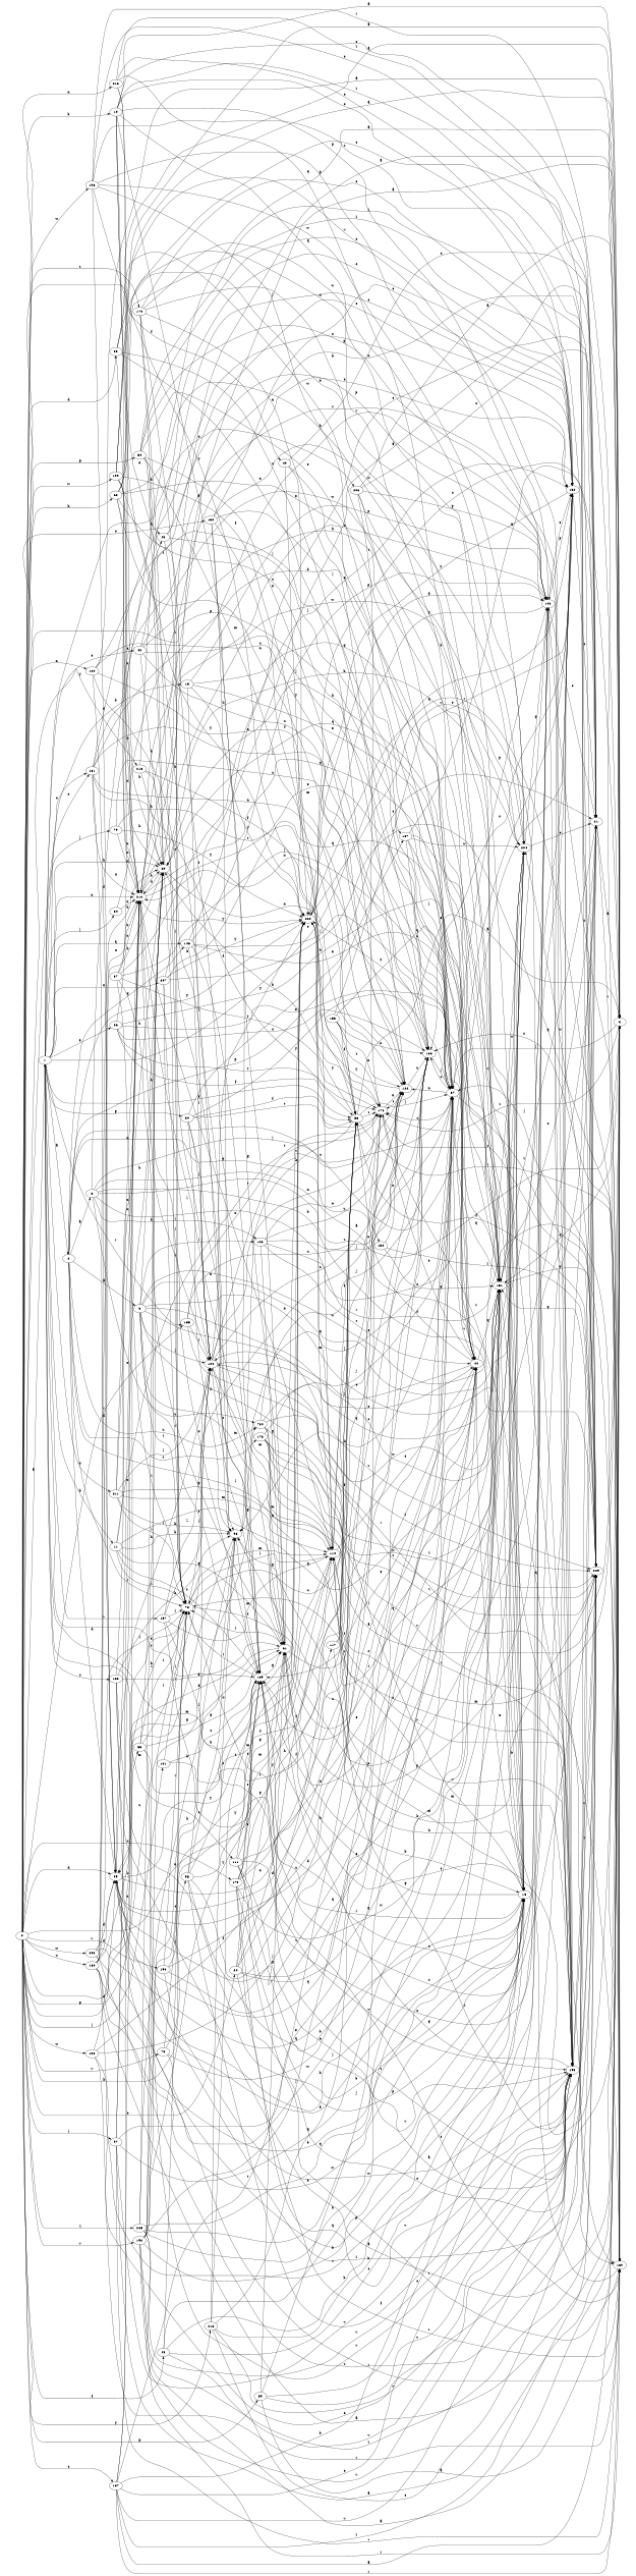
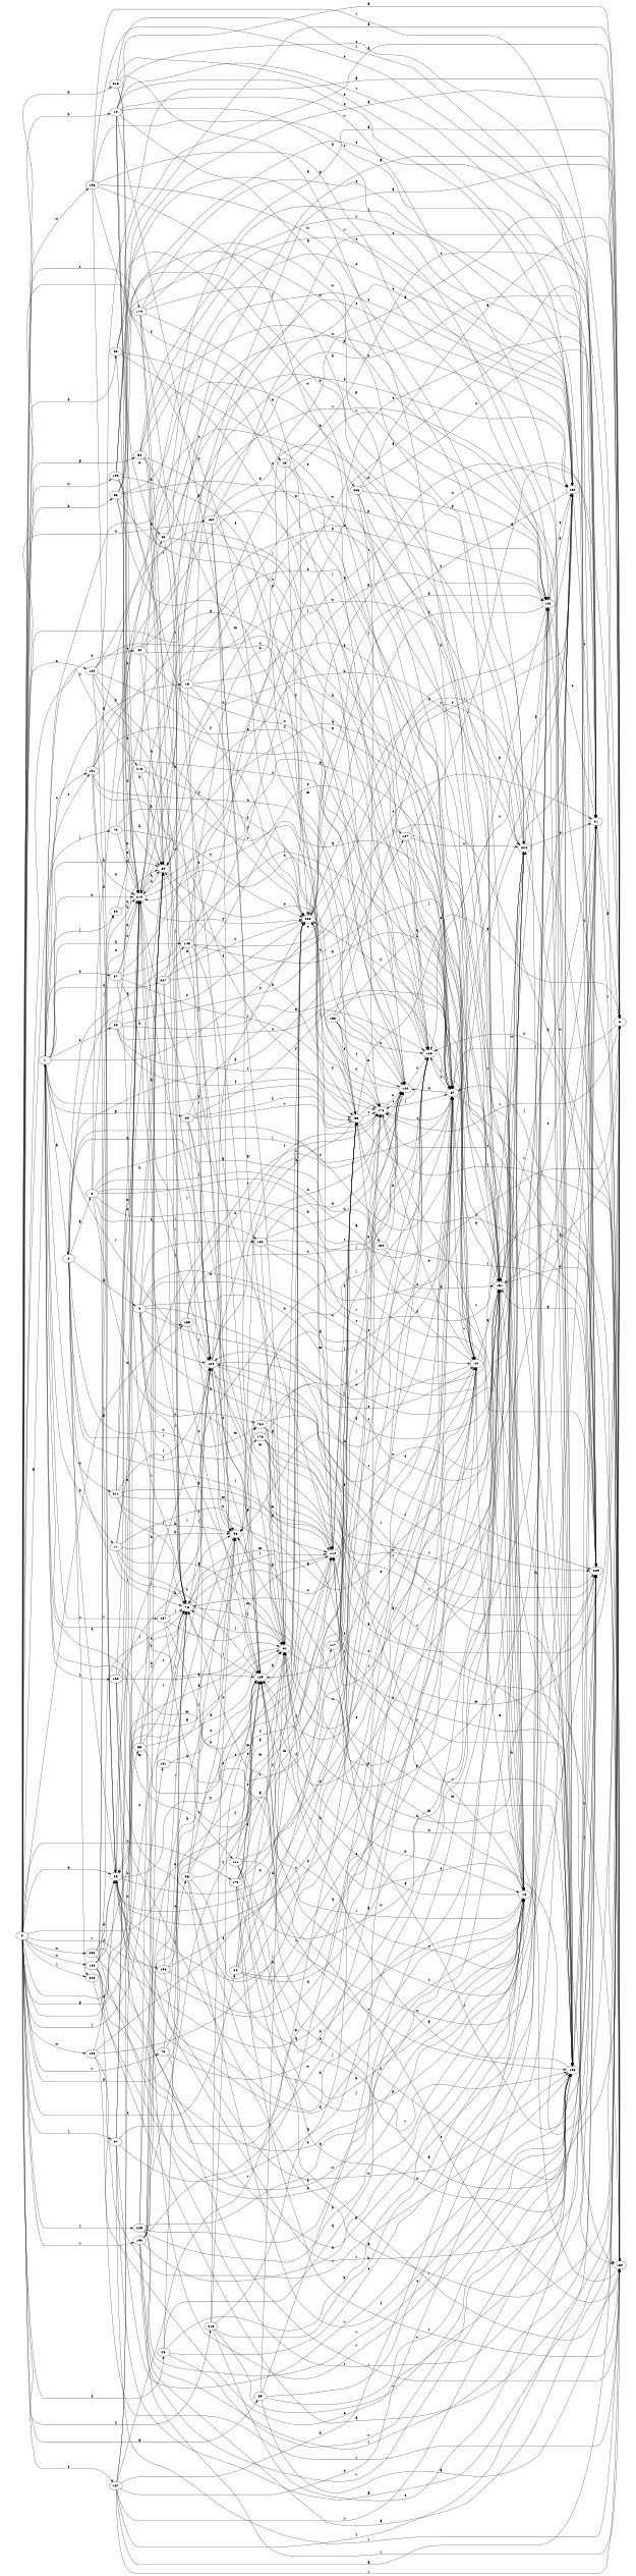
  strict digraph {
    rankdir=LR
    0
    1
    10
    24
    33
    35
    48
    49
    54
    55
    59
    68
    75
    95
    96
    97
    101
    n18 [label=816]
    117
    120
    130
    131
    137
    155
    167
    170
    179
    180
    n29 [label=784]
    190
    192
    196
    198
    199
    203
    216
    218
    225
+   228
    2
    11
    15
    36
    37
    42
    53
    60
    69
    79
    84
    111
    114
    132
    148
    157
    168
    169
    206
    207
    211
    212
    229
    8
    43
    n65 [label=21]
    151
    61
    142
    195
    44
    122
    18
    186
    160
    220
    104
    78
    87
    178
    204
    133
    3
    6
    150
    176
    103
    0 -> 1 [label=a]
    0 -> 10 [label=b]
    0 -> 24 [label=c]
    0 -> 33 [label=d]
    0 -> 35 [label=d]
    0 -> 48 [label=f]
    0 -> 49 [label=f]
    0 -> 54 [label=g]
    0 -> 55 [label=g]
    0 -> 59 [label=g]
    0 -> 68 [label=h]
    0 -> 75 [label=v]
    0 -> 95 [label=k]
    0 -> 96 [label=k]
    0 -> 97 [label=l]
    0 -> 101 [label=l]
    0 -> n18 [label=n]
    0 -> 117 [label=n]
    0 -> 120 [label=n]
    0 -> 130 [label=o]
    0 -> 131 [label=o]
    0 -> 137 [label=p]
    0 -> 155 [label=r]
    0 -> 167 [label=s]
    0 -> 170 [label=t]
    0 -> 179 [label=u]
    0 -> 180 [label=u]
    0 -> n29 [label=u]
    0 -> 190 [label=v]
    0 -> 192 [label=v]
    0 -> 196 [label=w]
    0 -> 198 [label=w]
    0 -> 199 [label=w]
    0 -> 203 [label=w]
    0 -> 216 [label=y]
    0 -> 218 [label=y]
    0 -> 225 [label=z]
+   0 -> 228 [label=z]
    1 -> 131 [label=o]
    1 -> 155 [label=r]
    1 -> 2 [label=a]
    1 -> 11 [label=b]
    1 -> 15 [label=b]
    1 -> 36 [label=e]
+   1 -> 37 [label=e]
    1 -> 42 [label=e]
    1 -> 53 [label=f]
    1 -> 60 [label=g]
    1 -> 69 [label=h]
    1 -> 79 [label=j]
    1 -> 84 [label=j]
    1 -> 111 [label=m]
    1 -> 114 [label=m]
    1 -> 132 [label=o]
    1 -> 148 [label=q]
    1 -> 157 [label=r]
    1 -> 168 [label=s]
    1 -> 169 [label=s]
    1 -> 206 [label=x]
    1 -> 207 [label=x]
    1 -> 211 [label=x]
    1 -> 212 [label=x]
    10 -> 96 [label=k]
    10 -> 132 [label=o]
    10 -> 212 [label=x]
    10 -> 229 [label=z]
    10 -> 8 [label=a]
    10 -> 43 [label=e]
    10 -> n65 [label=c]
    10 -> 151 [label=q]
    10 -> 61 [label=g]
    10 -> 142 [label=p]
-   24 -> 195 [label=v]
-   24 -> 114 [label=h]
+   10 -> 195 [label=v]
+   24 -> 114 [label=m]
    24 -> 169 [label=s]
    24 -> 151 [label=q]
    24 -> 61 [label=g]
    24 -> 44 [label=e]
    24 -> 122 [label=n]
    33 -> 212 [label=x]
    33 -> 8 [label=a]
    33 -> 151 [label=w]
    33 -> 122 [label=n]
    33 -> 18 [label=b]
    33 -> 186 [label=u]
    35 -> 212 [label=x]
    35 -> 151 [label=q]
    35 -> 122 [label=n]
    35 -> 18 [label=b]
    35 -> 160 [label=r]
    35 -> 220 [label=y]
    35 -> 104 [label=l]
    48 -> 132 [label=o]
    48 -> 151 [label=q]
    48 -> 195 [label=v]
    48 -> 18 [label=b]
    48 -> 78 [label=i]
    49 -> 114 [label=m]
    49 -> n65 [label=c]
    49 -> 220 [label=y]
    49 -> 87 [label=j]
    54 -> 69 [label=h]
    54 -> 114 [label=m]
    54 -> 132 [label=o]
    54 -> 169 [label=s]
    54 -> 229 [label=z]
    54 -> 142 [label=p]
    54 -> 44 [label=e]
    54 -> 122 [label=n]
    55 -> 69 [label=h]
    55 -> 61 [label=g]
    55 -> 195 [label=v]
    55 -> 104 [label=l]
    55 -> 78 [label=i]
    55 -> 178 [label=t]
    59 -> 132 [label=o]
    59 -> 8 [label=a]
    59 -> 61 [label=g]
    59 -> 195 [label=v]
    59 -> 87 [label=j]
    68 -> 212 [label=x]
    68 -> 229 [label=z]
    68 -> 8 [label=a]
    68 -> n65 [label=c]
    68 -> 44 [label=e]
    68 -> 122 [label=n]
    68 -> 18 [label=b]
    68 -> 186 [label=u]
    75 -> 142 [label=p]
    75 -> 44 [label=e]
    75 -> 220 [label=y]
    75 -> 78 [label=c]
    95 -> 96 [label=k]
    95 -> 114 [label=m]
    95 -> 169 [label=s]
    95 -> 195 [label=f]
    95 -> 18 [label=b]
    95 -> 104 [label=l]
    95 -> 87 [label=h]
    96 -> 169 [label=s]
    96 -> 87 [label=j]
    97 -> 69 [label=h]
    97 -> 212 [label=x]
    97 -> 8 [label=a]
    97 -> 151 [label=q]
    97 -> 195 [label=v]
    97 -> 44 [label=e]
    97 -> 160 [label=r]
    101 -> 114 [label=m]
    101 -> 169 [label=s]
    101 -> 78 [label=i]
    n18 -> 69 [label=h]
    n18 -> 132 [label=o]
    n18 -> 212 [label=x]
    n18 -> 229 [label=z]
    n18 -> 151 [label=q]
    117 -> 53 [label=f]
    117 -> 229 [label=z]
    117 -> 178 [label=t]
    120 -> 35 [label=d]
    120 -> 169 [label=s]
    120 -> 8 [label=a]
    120 -> 122 [label=n]
    120 -> 186 [label=u]
+   120 -> 220 [label=y]
    120 -> 87 [label=j]
    130 -> 96 [label=k]
    130 -> 53 [label=f]
    130 -> 132 [label=o]
    130 -> 61 [label=g]
    130 -> 87 [label=j]
    130 -> 204 [label=w]
    131 -> 35 [label=d]
    131 -> 53 [label=f]
    131 -> 132 [label=o]
    131 -> 212 [label=x]
    131 -> 195 [label=v]
    131 -> 122 [label=n]
    131 -> 18 [label=b]
    131 -> 87 [label=j]
    137 -> 8 [label=a]
    137 -> 195 [label=v]
    137 -> 44 [label=e]
    137 -> 186 [label=u]
    137 -> 87 [label=j]
    137 -> 204 [label=w]
    155 -> 229 [label=z]
    155 -> 186 [label=u]
    155 -> 104 [label=l]
    155 -> 178 [label=t]
    167 -> 132 [label=o]
    167 -> 212 [label=x]
    167 -> 229 [label=z]
    167 -> 8 [label=a]
    167 -> 195 [label=v]
    167 -> 18 [label=b]
    167 -> 160 [label=r]
    167 -> 78 [label=i]
    167 -> 178 [label=t]
    170 -> 96 [label=k]
    170 -> 69 [label=h]
    170 -> 132 [label=o]
    170 -> 122 [label=n]
    170 -> 18 [label=b]
    170 -> 78 [label=i]
    170 -> 204 [label=w]
    179 -> 53 [label=f]
    179 -> 169 [label=s]
    179 -> n65 [label=c]
    179 -> 61 [label=g]
    179 -> 142 [label=p]
    179 -> 186 [label=u]
    179 -> 160 [label=r]
    179 -> 220 [label=y]
    179 -> 204 [label=w]
    180 -> 35 [label=d]
-   180 -> 69 [label=h]
    180 -> 212 [label=x]
    180 -> 8 [label=a]
    180 -> 61 [label=g]
    180 -> 195 [label=v]
    180 -> 18 [label=b]
    180 -> 78 [label=i]
    180 -> 204 [label=w]
    n29 -> 229 [label=z]
    n29 -> 61 [label=g]
    n29 -> 195 [label=v]
    n29 -> 44 [label=e]
    n29 -> 87 [label=j]
    n29 -> 204 [label=w]
    190 -> 53 [label=f]
    190 -> 151 [label=q]
    190 -> 195 [label=w]
    190 -> 186 [label=u]
    190 -> 78 [label=i]
    192 -> 96 [label=k]
    192 -> 69 [label=h]
    192 -> 169 [label=s]
    192 -> 8 [label=a]
    192 -> 195 [label=v]
    192 -> 18 [label=b]
    192 -> 160 [label=r]
    192 -> 220 [label=y]
    192 -> 78 [label=i]
    192 -> 87 [label=j]
    196 -> 35 [label=d]
    196 -> 229 [label=z]
    196 -> n65 [label=c]
    196 -> 142 [label=p]
    196 -> 160 [label=r]
    196 -> 220 [label=y]
    196 -> 87 [label=j]
    196 -> 204 [label=w]
    198 -> 35 [label=d]
    198 -> 53 [label=f]
    198 -> n65 [label=c]
    198 -> 160 [label=r]
    198 -> 87 [label=j]
    199 -> 53 [label=f]
    199 -> 69 [label=h]
    199 -> 212 [label=x]
    199 -> 8 [label=a]
    199 -> 195 [label=v]
    199 -> 220 [label=y]
    199 -> 204 [label=w]
    203 -> 35 [label=d]
    203 -> 69 [label=h]
    203 -> 229 [label=z]
    203 -> 151 [label=q]
    203 -> 18 [label=b]
    216 -> 96 [label=k]
    216 -> 169 [label=s]
    216 -> n65 [label=c]
    216 -> 195 [label=v]
    216 -> 18 [label=b]
    216 -> 87 [label=j]
    218 -> 53 [label=f]
    218 -> 69 [label=h]
    218 -> 132 [label=o]
    218 -> 104 [label=l]
    225 -> 96 [label=k]
    225 -> 69 [label=h]
    225 -> 229 [label=z]
    225 -> 151 [label=q]
    225 -> 195 [label=v]
    225 -> 18 [label=b]
    225 -> 204 [label=w]
+   228 -> 18 [label=b]
    2 -> 35 [label=d]
    2 -> 137 [label=p]
    2 -> n29 [label=u]
+   2 -> 228 [label=z]
    2 -> 132 [label=o]
    2 -> 148 [label=q]
    2 -> 160 [label=r]
    2 -> 220 [label=y]
    2 -> 78 [label=i]
    2 -> 3 [label=a]
    2 -> 6 [label=a]
    2 -> 150 [label=q]
    2 -> 176 [label=t]
    11 -> 96 [label=k]
    11 -> 169 [label=s]
    11 -> 212 [label=x]
    11 -> 151 [label=q]
    11 -> 61 [label=g]
    11 -> 78 [label=i]
    11 -> 178 [label=t]
+   15 -> n65 [label=c]
    15 -> 151 [label=q]
    15 -> 142 [label=p]
    15 -> 44 [label=e]
    15 -> 220 [label=y]
    15 -> 104 [label=l]
    36 -> 53 [label=f]
    36 -> 212 [label=x]
    36 -> 44 [label=e]
    36 -> 18 [label=b]
    36 -> 186 [label=u]
    36 -> 178 [label=t]
    37 -> 132 [label=o]
    37 -> 212 [label=x]
    37 -> 8 [label=a]
    37 -> 61 [label=g]
    37 -> 78 [label=i]
    37 -> 87 [label=j]
    37 -> 178 [label=t]
    42 -> 69 [label=h]
    42 -> 132 [label=o]
    42 -> 18 [label=b]
    42 -> 186 [label=u]
    42 -> 87 [label=j]
    42 -> 204 [label=w]
    53 -> 96 [label=k]
    53 -> 8 [label=a]
    53 -> 160 [label=r]
    53 -> 220 [label=y]
    53 -> 87 [label=j]
    53 -> 178 [label=t]
    60 -> 96 [label=k]
    60 -> 53 [label=f]
    60 -> 169 [label=s]
    60 -> n65 [label=c]
    60 -> 104 [label=l]
    60 -> 87 [label=j]
    60 -> 178 [label=t]
    69 -> 212 [label=x]
    69 -> 8 [label=a]
    69 -> 151 [label=q]
    69 -> 122 [label=n]
    69 -> 78 [label=i]
    79 -> 212 [label=x]
    79 -> 186 [label=u]
    79 -> 220 [label=y]
    79 -> 178 [label=t]
    84 -> 132 [label=o]
    84 -> 212 [label=x]
    111 -> 53 [label=f]
    111 -> 169 [label=s]
    111 -> 8 [label=a]
    111 -> n65 [label=c]
    111 -> 195 [label=v]
    111 -> 44 [label=e]
    111 -> 160 [label=r]
    114 -> 53 [label=f]
    114 -> 212 [label=x]
    114 -> 195 [label=v]
    114 -> 44 [label=e]
    114 -> 122 [label=n]
    114 -> 78 [label=i]
    132 -> n65 [label=c]
    132 -> 142 [label=p]
    132 -> 186 [label=u]
    132 -> 220 [label=y]
    148 -> 114 [label=m]
+   148 -> 8 [label=a]
    148 -> n65 [label=c]
    148 -> 142 [label=p]
    148 -> 44 [label=e]
    148 -> 104 [label=l]
    148 -> 87 [label=j]
    157 -> 114 [label=m]
    157 -> 229 [label=z]
    157 -> 195 [label=v]
    157 -> 122 [label=n]
    157 -> 104 [label=l]
    157 -> 78 [label=i]
    168 -> 96 [label=k]
    168 -> 212 [label=x]
    168 -> 229 [label=z]
    168 -> 8 [label=a]
    168 -> 61 [label=g]
    168 -> 18 [label=b]
    169 -> 212 [label=x]
    169 -> n65 [label=c]
    169 -> 61 [label=g]
    169 -> 104 [label=l]
    169 -> 78 [label=i]
    206 -> 8 [label=a]
    206 -> n65 [label=c]
    206 -> 151 [label=q]
    206 -> 142 [label=p]
    206 -> 18 [label=b]
    206 -> 178 [label=t]
    207 -> 8 [label=a]
    207 -> 151 [label=q]
    207 -> 160 [label=r]
    207 -> 220 [label=y]
    207 -> 104 [label=l]
    207 -> 78 [label=i]
    211 -> 96 [label=k]
    211 -> 69 [label=h]
    211 -> 114 [label=m]
    211 -> 212 [label=x]
    211 -> 8 [label=a]
    211 -> 104 [label=l]
    211 -> 78 [label=i]
    212 -> 69 [label=h]
    212 -> 8 [label=a]
    212 -> 151 [label=q]
    212 -> 195 [label=v]
    212 -> 44 [label=e]
    212 -> 220 [label=y]
    212 -> 104 [label=l]
    212 -> 204 [label=w]
    229 -> 96 [label=k]
    229 -> 53 [label=f]
    229 -> 169 [label=s]
    229 -> 151 [label=q]
    229 -> 195 [label=v]
    229 -> 87 [label=j]
    229 -> 178 [label=t]
    229 -> 204 [label=w]
    8 -> 114 [label=m]
    8 -> 169 [label=s]
    8 -> 151 [label=q]
    8 -> 87 [label=j]
    8 -> 178 [label=t]
    43 -> 132 [label=o]
    43 -> 142 [label=p]
    43 -> 78 [label=i]
    43 -> 87 [label=j]
    n65 -> 212 [label=x]
    n65 -> 8 [label=a]
    n65 -> 151 [label=q]
    n65 -> 160 [label=r]
    151 -> 35 [label=d]
    151 -> 69 [label=h]
    151 -> n65 [label=c]
    151 -> 18 [label=b]
    151 -> 160 [label=r]
    151 -> 204 [label=w]
    61 -> 35 [label=d]
    61 -> 212 [label=x]
    61 -> 151 [label=q]
    61 -> 142 [label=p]
    61 -> 44 [label=e]
    61 -> 18 [label=b]
    61 -> 220 [label=y]
    61 -> 78 [label=i]
    142 -> 132 [label=o]
    142 -> 212 [label=x]
    142 -> n65 [label=c]
    142 -> 195 [label=v]
    142 -> 220 [label=y]
    142 -> 78 [label=i]
    195 -> 114 [label=m]
    195 -> 229 [label=z]
    195 -> 151 [label=q]
    195 -> 61 [label=g]
    44 -> 35 [label=z]
    44 -> 53 [label=f]
    44 -> 169 [label=s]
    44 -> 151 [label=q]
    44 -> 104 [label=l]
    122 -> 186 [label=u]
    122 -> 220 [label=y]
    122 -> 178 [label=t]
    18 -> 35 [label=d]
    18 -> 114 [label=m]
    18 -> 61 [label=g]
    18 -> 44 [label=e]
    18 -> 104 [label=l]
    18 -> 78 [label=i]
    186 -> 35 [label=d]
    186 -> 169 [label=s]
    186 -> 212 [label=x]
    186 -> 87 [label=j]
    160 -> 96 [label=k]
    160 -> 169 [label=s]
    160 -> 142 [label=u]
    160 -> 186 [label=u]
    220 -> 114 [label=m]
    220 -> n65 [label=c]
    220 -> 142 [label=p]
    220 -> 195 [label=v]
    220 -> 160 [label=r]
    104 -> 114 [label=m]
    104 -> 229 [label=z]
    104 -> 151 [label=q]
    104 -> 61 [label=g]
    104 -> 122 [label=n]
-   104 -> 186 [label=u]
+   104 -> 96 [label=u]
    104 -> 220 [label=y]
    104 -> 178 [label=t]
    78 -> 35 [label=d]
    78 -> 114 [label=m]
    78 -> 142 [label=p]
    78 -> 186 [label=u]
    78 -> 104 [label=l]
    87 -> 96 [label=k]
    87 -> 229 [label=z]
    87 -> 151 [label=q]
    87 -> 142 [label=p]
    87 -> 44 [label=v]
    87 -> 122 [label=n]
    87 -> 186 [label=u]
    87 -> 220 [label=y]
    87 -> 178 [label=t]
    178 -> 69 [label=h]
    178 -> 195 [label=v]
    178 -> 44 [label=e]
    178 -> 122 [label=n]
    204 -> 69 [label=h]
    204 -> 169 [label=s]
    204 -> n65 [label=c]
    204 -> 142 [label=p]
    133 -> 53 [label=f]
    133 -> 132 [label=o]
    133 -> 151 [label=q]
    133 -> 122 [label=n]
    133 -> 186 [label=u]
    133 -> 178 [label=t]
    3 -> n29 [label=u]
+   3 -> 84 [label=j]
    3 -> 229 [label=z]
    3 -> 8 [label=a]
    3 -> 43 [label=e]
    3 -> 18 [label=b]
    3 -> 160 [label=r]
    3 -> 87 [label=j]
    3 -> 103 [label=l]
    6 -> 69 [label=h]
    6 -> 114 [label=m]
    6 -> 132 [label=o]
    6 -> 169 [label=s]
    6 -> 229 [label=z]
    6 -> n65 [label=c]
    6 -> 151 [label=q]
    6 -> 160 [label=r]
    6 -> 104 [label=l]
    6 -> 78 [label=i]
    6 -> 204 [label=w]
    6 -> 103 [label=l]
    150 -> 229 [label=z]
    150 -> 151 [label=q]
    150 -> 122 [label=n]
    176 -> 229 [label=z]
    176 -> 61 [label=g]
    176 -> 195 [label=v]
    176 -> 160 [label=r]
    176 -> 87 [label=j]
    176 -> 204 [label=w]
    103 -> 132 [label=o]
    103 -> 61 [label=g]
    103 -> 44 [label=e]
    103 -> 122 [label=n]
    103 -> 186 [label=u]
    103 -> 87 [label=j]
  }
